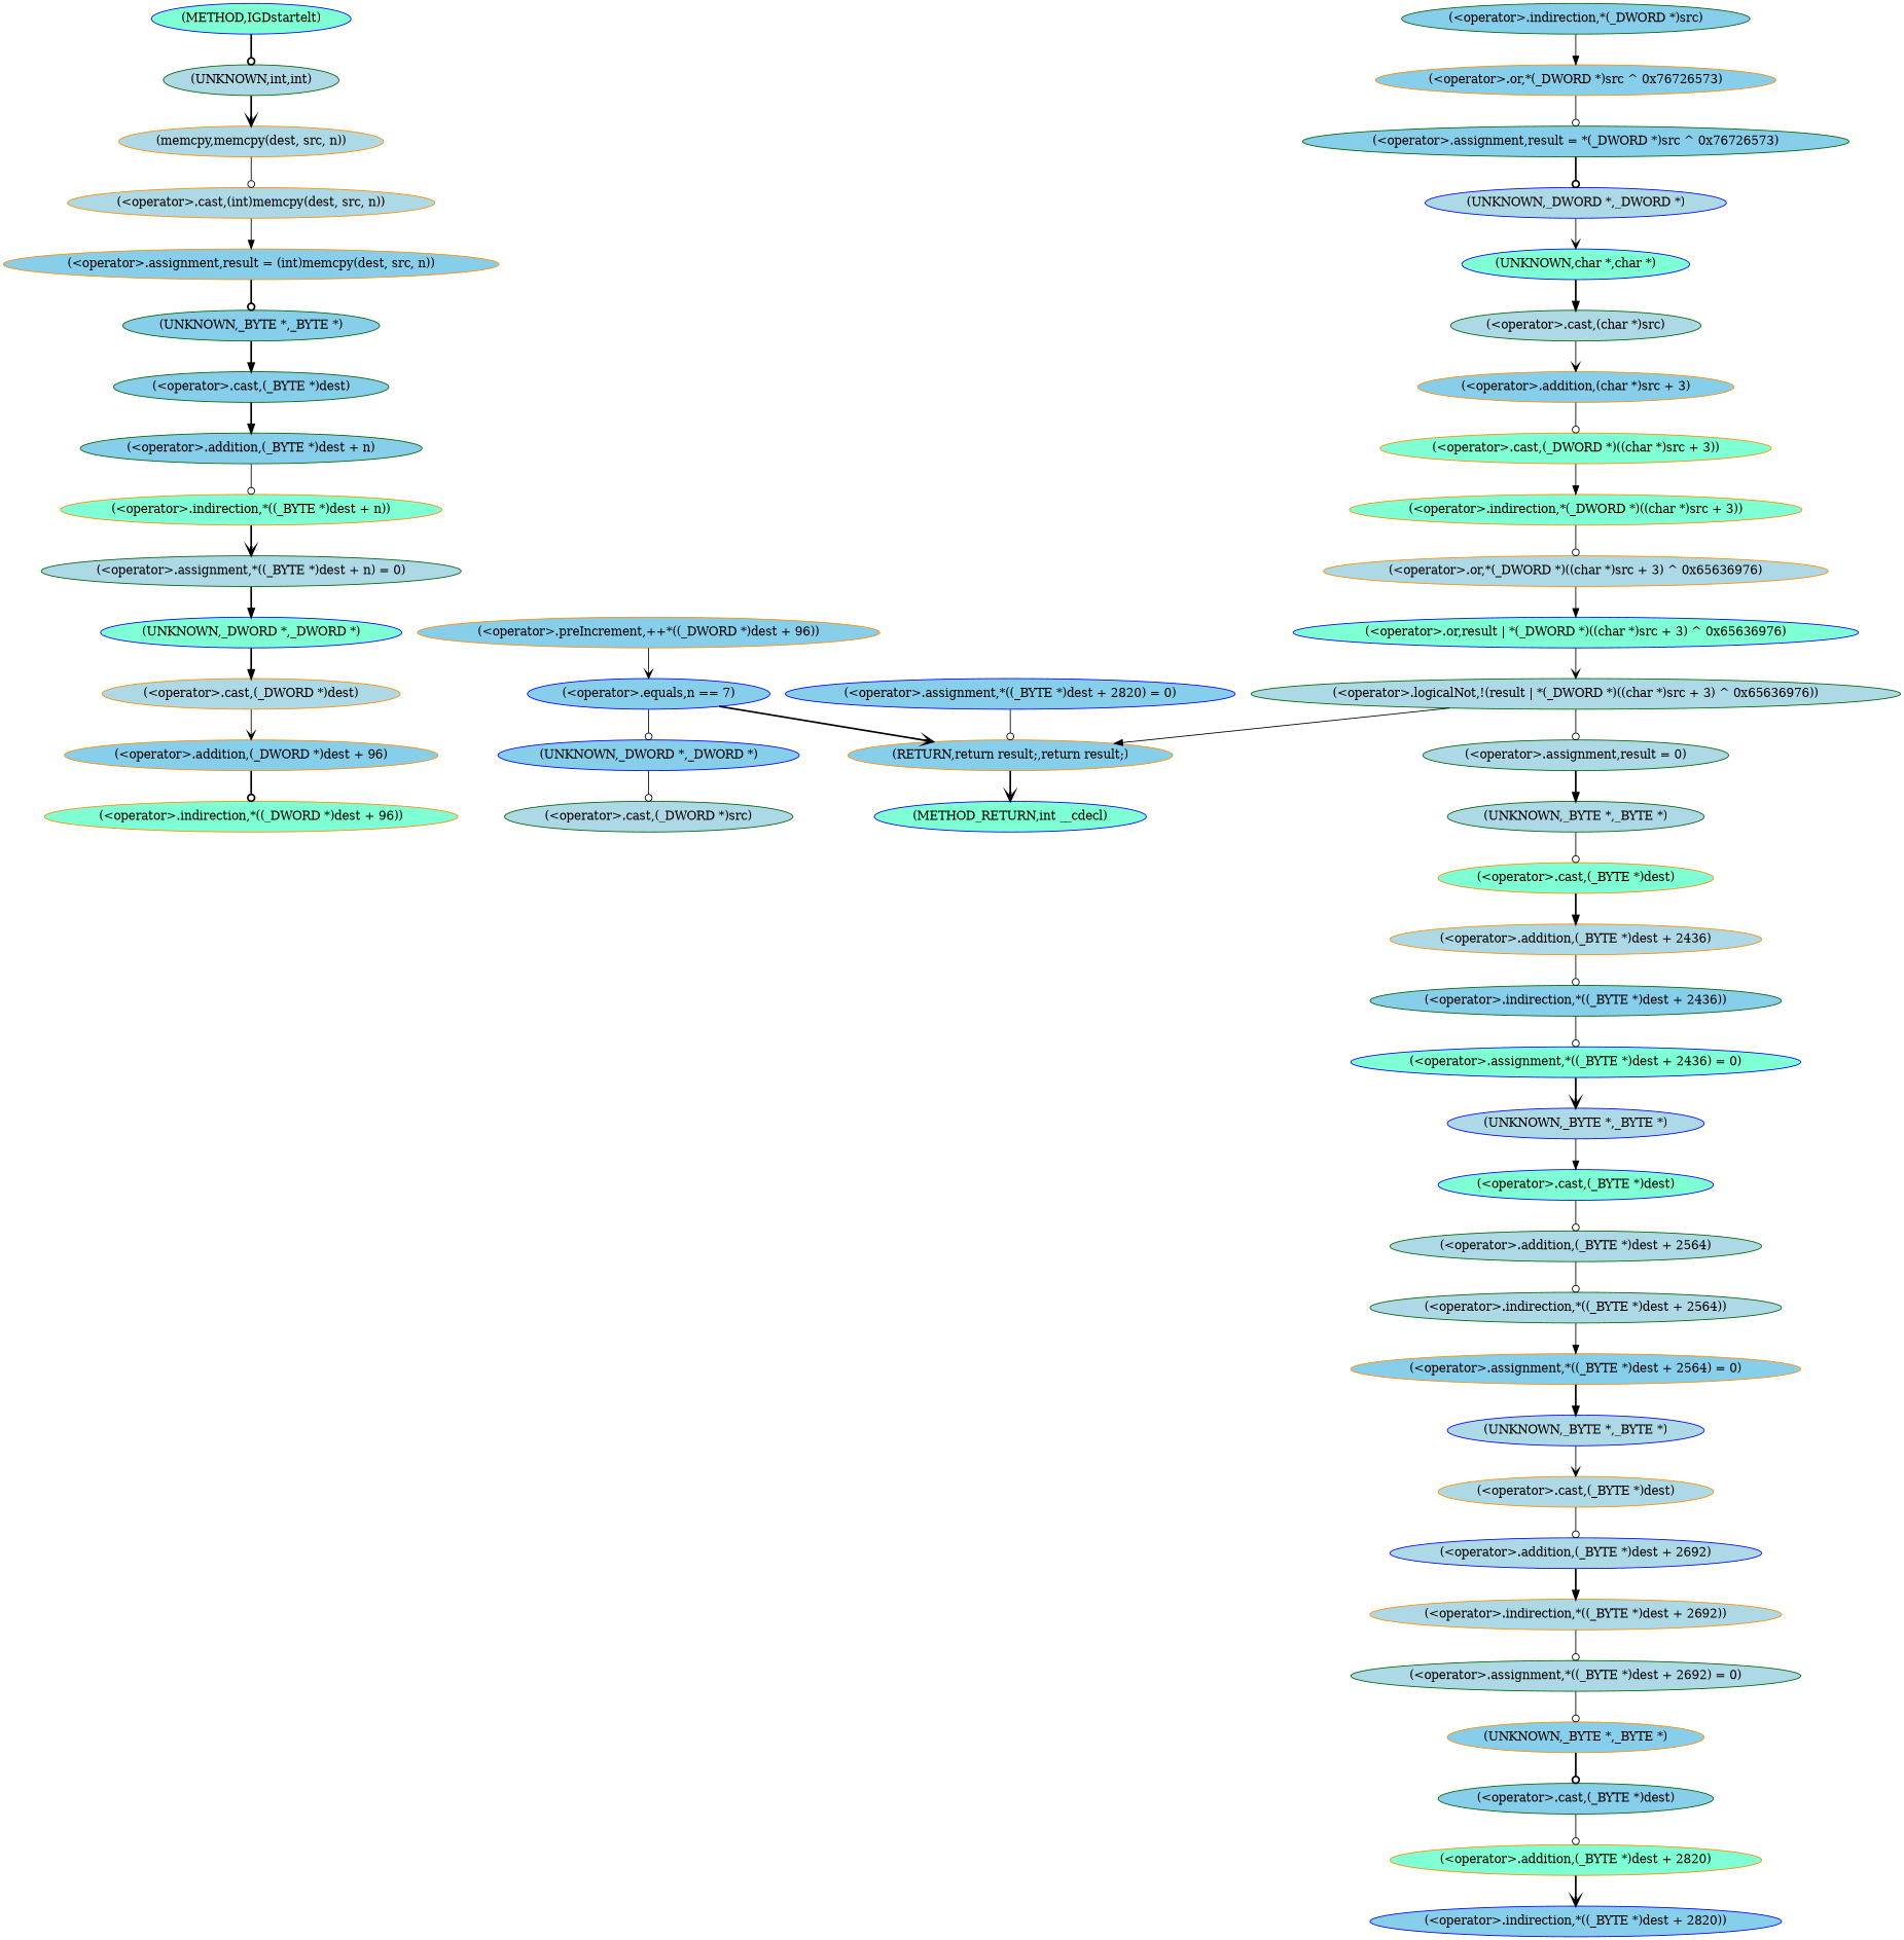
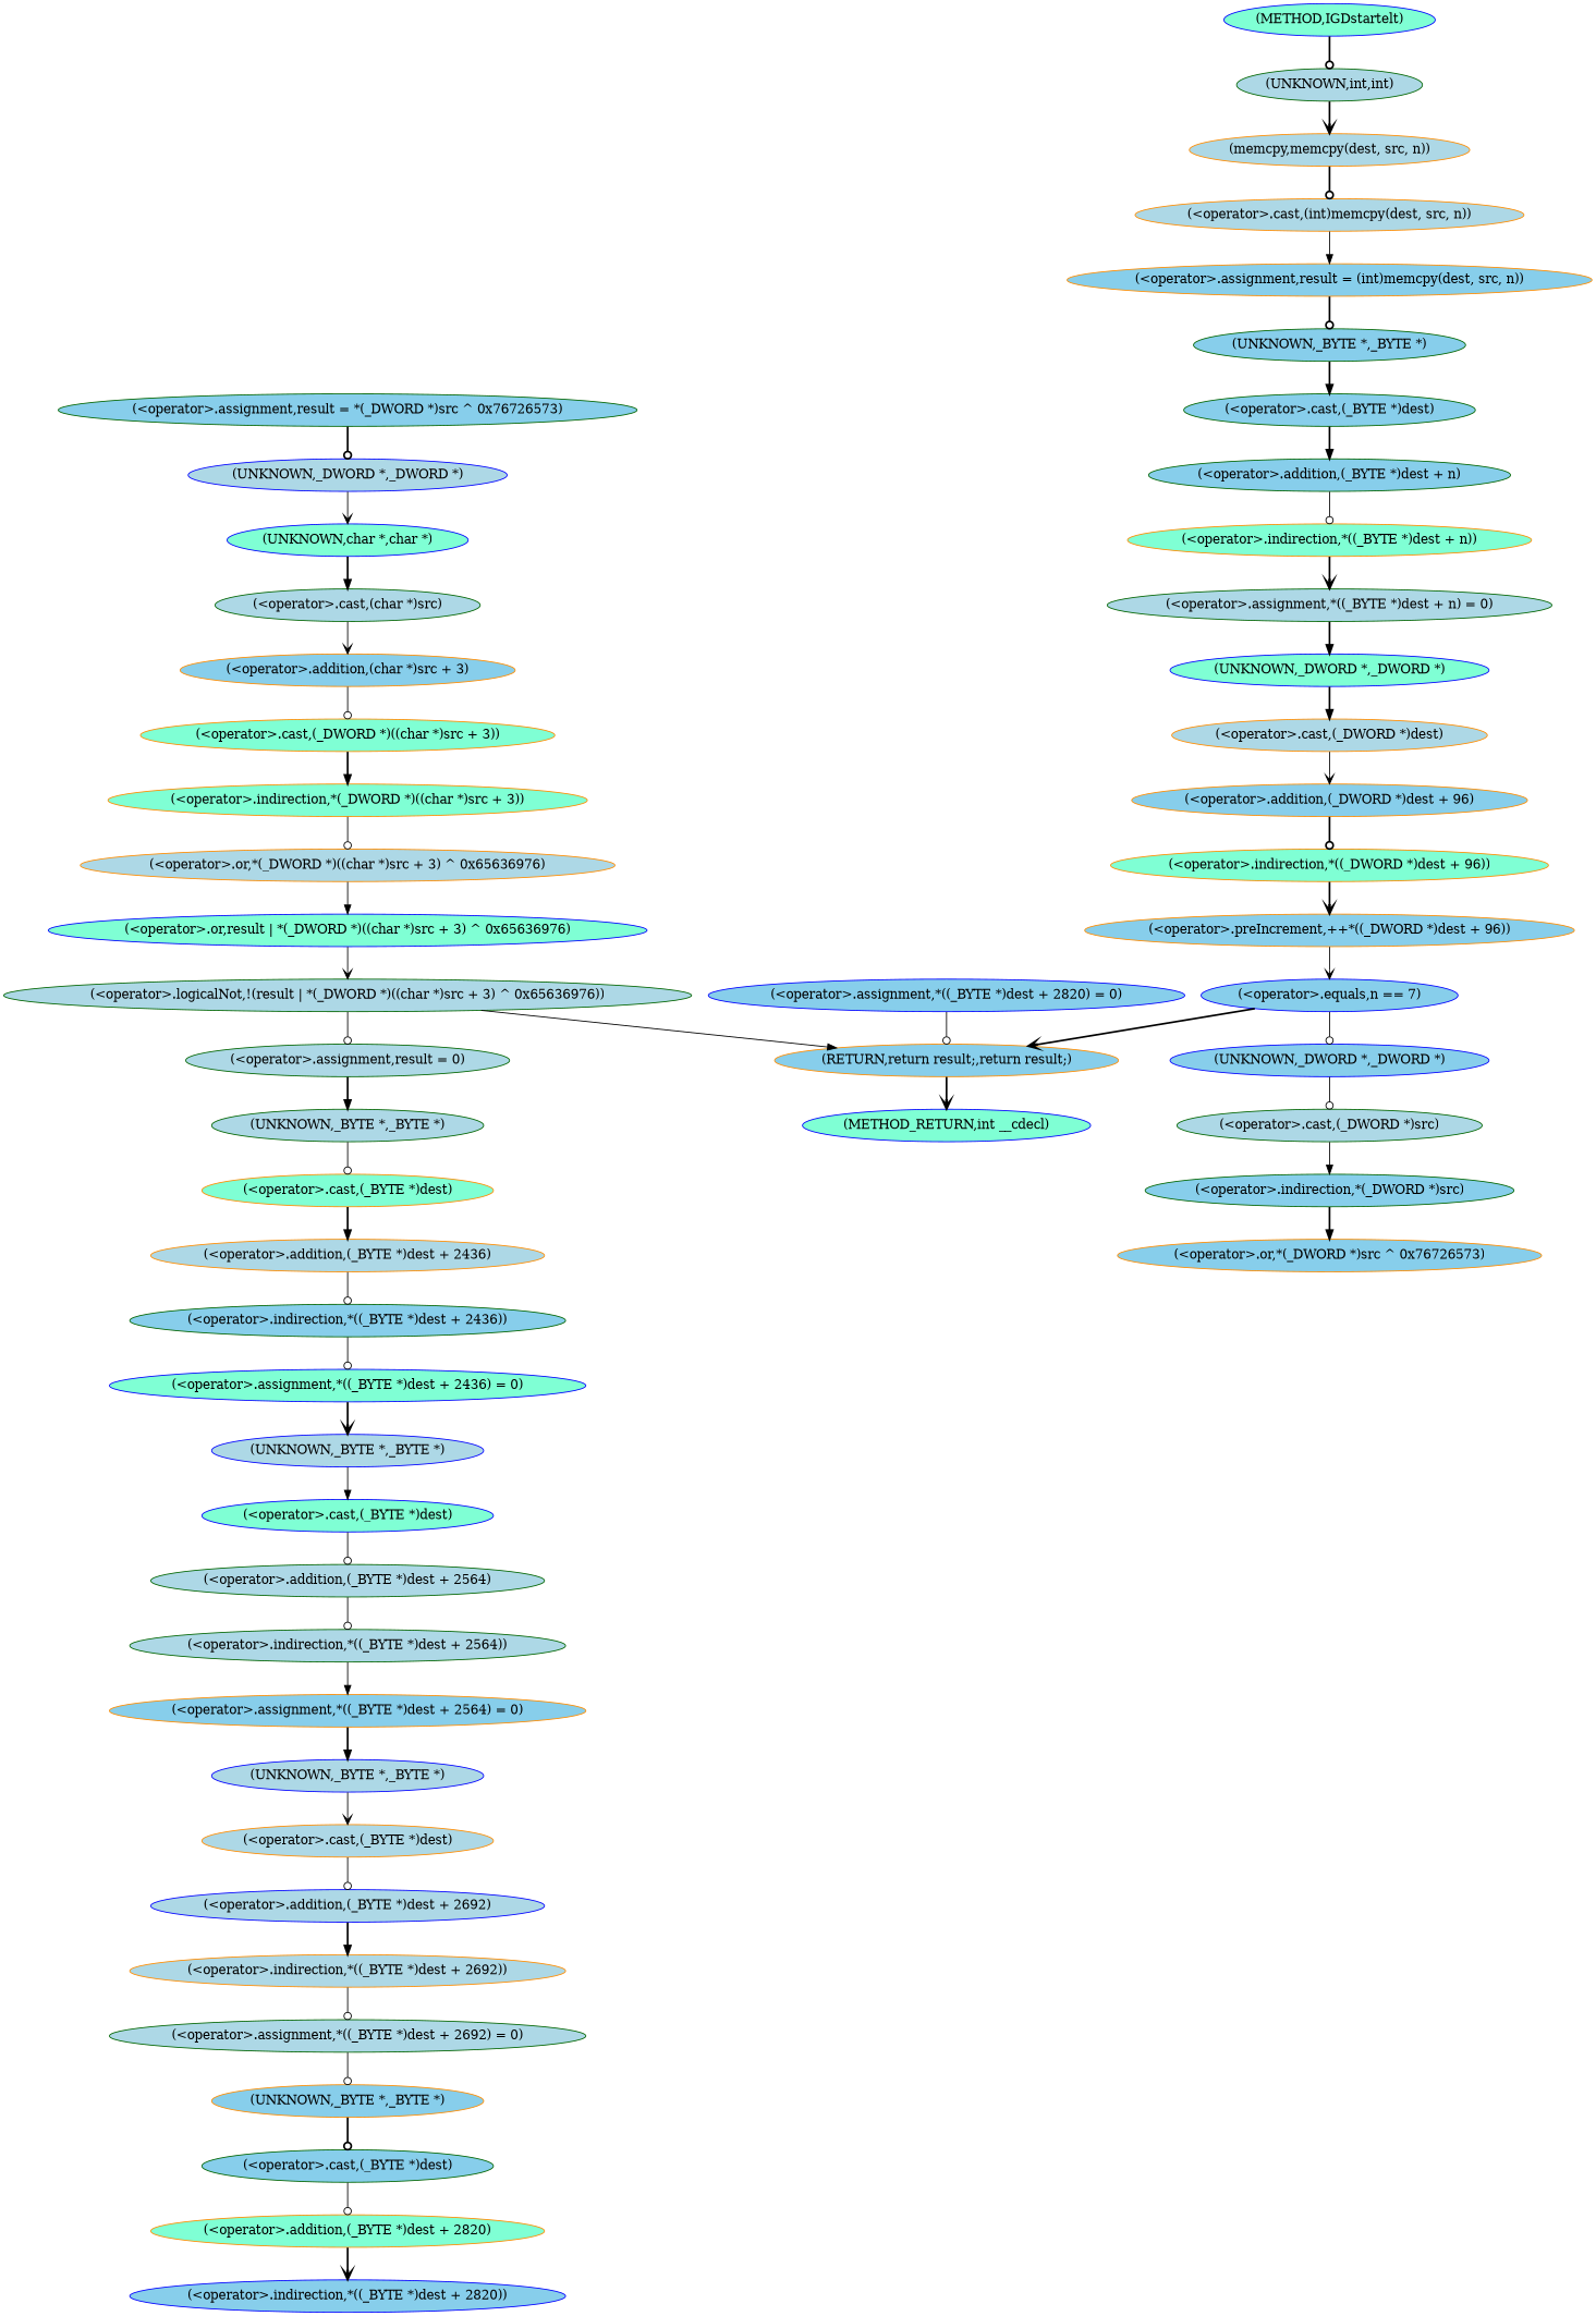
  digraph {
    node [color=darkorange fillcolor=lightblue style=filled]
    edge [arrowhead=odot style=solid]
    n1 [fillcolor=skyblue label="(<operator>.assignment,result = (int)memcpy(dest, src, n))"]
    n2 [color=darkgreen fillcolor=skyblue label="(UNKNOWN,_BYTE *,_BYTE *)"]
    n3 [color=darkgreen fillcolor=skyblue label="(<operator>.cast,(_BYTE *)dest)"]
    n4 [label="(<operator>.cast,(int)memcpy(dest, src, n))"]
    n5 [color=darkgreen label="(UNKNOWN,int,int)"]
    n6 [label="(memcpy,memcpy(dest, src, n))"]
    n7 [color=darkgreen label="(<operator>.assignment,*((_BYTE *)dest + n) = 0)"]
    n8 [color=blue fillcolor=aquamarine label="(UNKNOWN,_DWORD *,_DWORD *)"]
    n9 [label="(<operator>.cast,(_DWORD *)dest)"]
    n10 [fillcolor=aquamarine label="(<operator>.indirection,*((_BYTE *)dest + n))"]
    n11 [color=darkgreen fillcolor=skyblue label="(<operator>.addition,(_BYTE *)dest + n)"]
    n12 [fillcolor=skyblue label="(<operator>.preIncrement,++*((_DWORD *)dest + 96))"]
    n13 [color=blue fillcolor=skyblue label="(<operator>.equals,n == 7)"]
    n14 [color=blue fillcolor=skyblue label="(UNKNOWN,_DWORD *,_DWORD *)"]
    n15 [fillcolor=skyblue label="(RETURN,return result;,return result;)"]
    n16 [fillcolor=aquamarine label="(<operator>.indirection,*((_DWORD *)dest + 96))"]
    n17 [fillcolor=skyblue label="(<operator>.addition,(_DWORD *)dest + 96)"]
    n18 [color=darkgreen label="(<operator>.cast,(_DWORD *)src)"]
    n19 [color=blue fillcolor=aquamarine label="(METHOD_RETURN,int __cdecl)"]
    n20 [color=darkgreen fillcolor=skyblue label="(<operator>.assignment,result = *(_DWORD *)src ^ 0x76726573)"]
    n21 [color=blue label="(UNKNOWN,_DWORD *,_DWORD *)"]
    n22 [color=blue fillcolor=aquamarine label="(UNKNOWN,char *,char *)"]
    n23 [fillcolor=skyblue label="(<operator>.or,*(_DWORD *)src ^ 0x76726573)"]
    n24 [color=darkgreen fillcolor=skyblue label="(<operator>.indirection,*(_DWORD *)src)"]
    n25 [color=darkgreen label="(<operator>.logicalNot,!(result | *(_DWORD *)((char *)src + 3) ^ 0x65636976))"]
    n26 [color=darkgreen label="(<operator>.assignment,result = 0)"]
    n27 [color=darkgreen label="(UNKNOWN,_BYTE *,_BYTE *)"]
    n28 [color=blue fillcolor=aquamarine label="(<operator>.or,result | *(_DWORD *)((char *)src + 3) ^ 0x65636976)"]
    n29 [label="(<operator>.or,*(_DWORD *)((char *)src + 3) ^ 0x65636976)"]
    n30 [fillcolor=aquamarine label="(<operator>.indirection,*(_DWORD *)((char *)src + 3))"]
    n31 [fillcolor=aquamarine label="(<operator>.cast,(_DWORD *)((char *)src + 3))"]
    n32 [color=darkgreen label="(<operator>.cast,(char *)src)"]
    n33 [fillcolor=skyblue label="(<operator>.addition,(char *)src + 3)"]
    n34 [fillcolor=aquamarine label="(<operator>.cast,(_BYTE *)dest)"]
    n35 [color=blue fillcolor=aquamarine label="(<operator>.assignment,*((_BYTE *)dest + 2436) = 0)"]
    n36 [color=blue label="(UNKNOWN,_BYTE *,_BYTE *)"]
    n37 [color=blue fillcolor=aquamarine label="(<operator>.cast,(_BYTE *)dest)"]
    n38 [color=darkgreen fillcolor=skyblue label="(<operator>.indirection,*((_BYTE *)dest + 2436))"]
    n39 [label="(<operator>.addition,(_BYTE *)dest + 2436)"]
    n40 [fillcolor=skyblue label="(<operator>.assignment,*((_BYTE *)dest + 2564) = 0)"]
    n41 [color=blue label="(UNKNOWN,_BYTE *,_BYTE *)"]
    n42 [label="(<operator>.cast,(_BYTE *)dest)"]
    n43 [color=darkgreen label="(<operator>.indirection,*((_BYTE *)dest + 2564))"]
    n44 [color=darkgreen label="(<operator>.addition,(_BYTE *)dest + 2564)"]
    n45 [color=darkgreen label="(<operator>.assignment,*((_BYTE *)dest + 2692) = 0)"]
    n46 [fillcolor=skyblue label="(UNKNOWN,_BYTE *,_BYTE *)"]
    n47 [color=darkgreen fillcolor=skyblue label="(<operator>.cast,(_BYTE *)dest)"]
    n48 [label="(<operator>.indirection,*((_BYTE *)dest + 2692))"]
    n49 [color=blue label="(<operator>.addition,(_BYTE *)dest + 2692)"]
    n50 [color=blue fillcolor=skyblue label="(<operator>.assignment,*((_BYTE *)dest + 2820) = 0)"]
    n51 [color=blue fillcolor=skyblue label="(<operator>.indirection,*((_BYTE *)dest + 2820))"]
    n52 [fillcolor=aquamarine label="(<operator>.addition,(_BYTE *)dest + 2820)"]
    n53 [color=blue fillcolor=aquamarine label="(METHOD,IGDstartelt)"]
    n1 -> n2 [style=bold]
    n2 -> n3 [arrowhead=normal style=bold]
    n3 -> n11 [arrowhead=normal style=bold]
    n4 -> n1 [arrowhead=normal]
    n5 -> n6 [arrowhead=vee style=bold]
-   n6 -> n4
+   n6 -> n4 [style=bold]
    n7 -> n8 [arrowhead=normal style=bold]
    n8 -> n9 [arrowhead=normal style=bold]
    n9 -> n17 [arrowhead=vee]
    n10 -> n7 [arrowhead=vee style=bold]
    n11 -> n10
    n12 -> n13 [arrowhead=vee]
    n13 -> n14
    n13 -> n15 [arrowhead=vee style=bold]
    n14 -> n18
    n15 -> n19 [arrowhead=vee style=bold]
+   n16 -> n12 [arrowhead=vee style=bold]
    n17 -> n16 [style=bold]
+   n18 -> n24 [arrowhead=normal]
    n20 -> n21 [style=bold]
    n21 -> n22 [arrowhead=vee]
    n22 -> n32 [arrowhead=normal style=bold]
-   n23 -> n20
-   n24 -> n23 [arrowhead=normal]
+   n24 -> n23 [arrowhead=normal style=bold]
    n25 -> n15 [arrowhead=normal]
    n25 -> n26
    n26 -> n27 [arrowhead=normal style=bold]
    n27 -> n34
    n28 -> n25 [arrowhead=vee]
    n29 -> n28 [arrowhead=normal]
    n30 -> n29
-   n31 -> n30 [arrowhead=normal]
+   n31 -> n30 [arrowhead=normal style=bold]
    n32 -> n33 [arrowhead=vee]
    n33 -> n31
    n34 -> n39 [arrowhead=normal style=bold]
    n35 -> n36 [arrowhead=vee style=bold]
    n36 -> n37 [arrowhead=normal]
    n37 -> n44
    n38 -> n35
    n39 -> n38
    n40 -> n41 [arrowhead=normal style=bold]
    n41 -> n42 [arrowhead=vee]
    n42 -> n49
    n43 -> n40 [arrowhead=normal]
    n44 -> n43
    n45 -> n46
    n46 -> n47 [style=bold]
    n47 -> n52
    n48 -> n45
    n49 -> n48 [arrowhead=normal style=bold]
    n50 -> n15
    n52 -> n51 [arrowhead=vee style=bold]
    n53 -> n5 [style=bold]
  }
